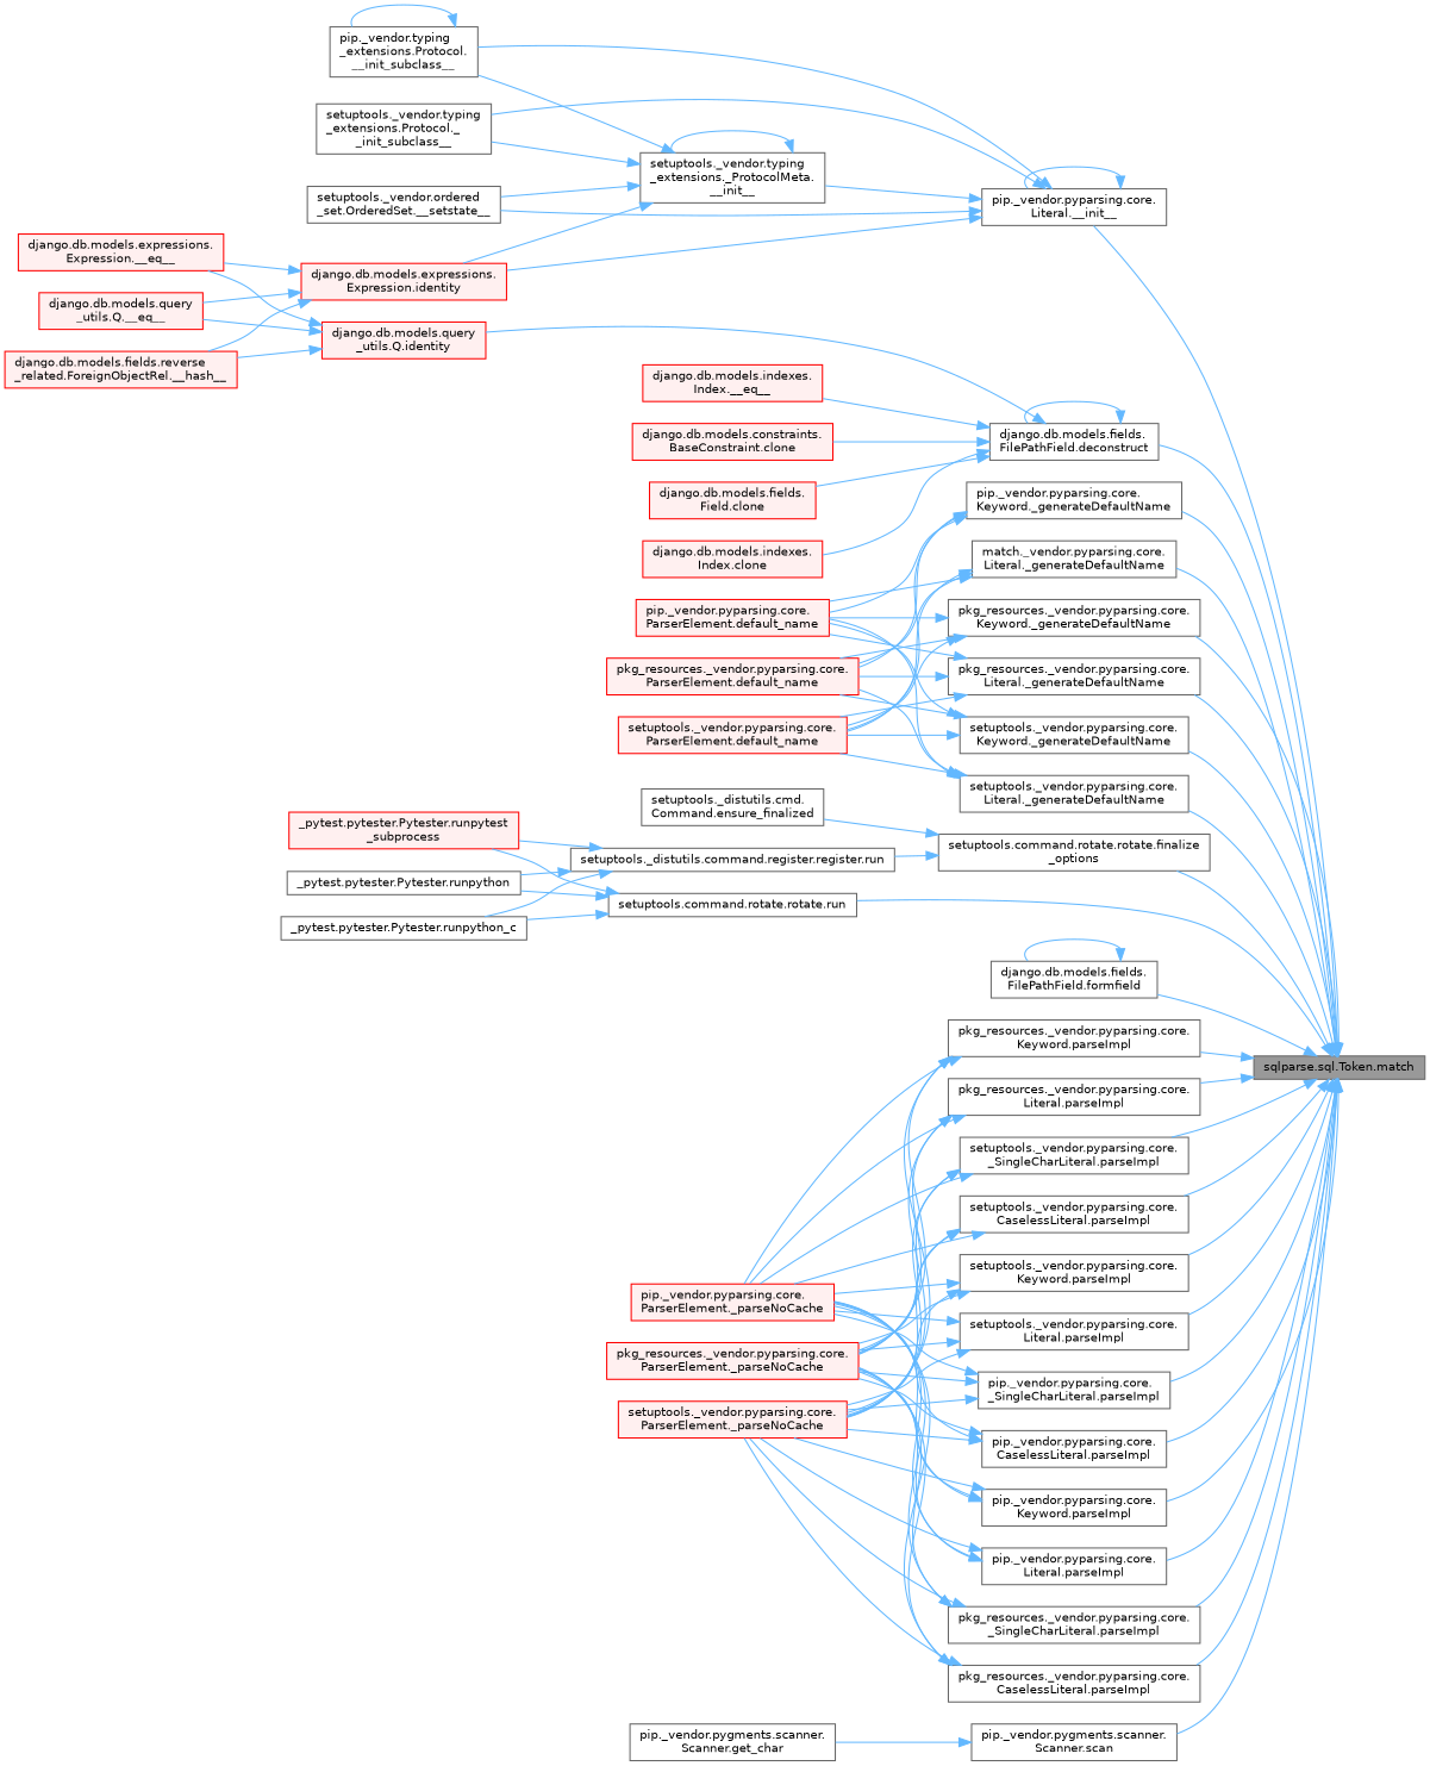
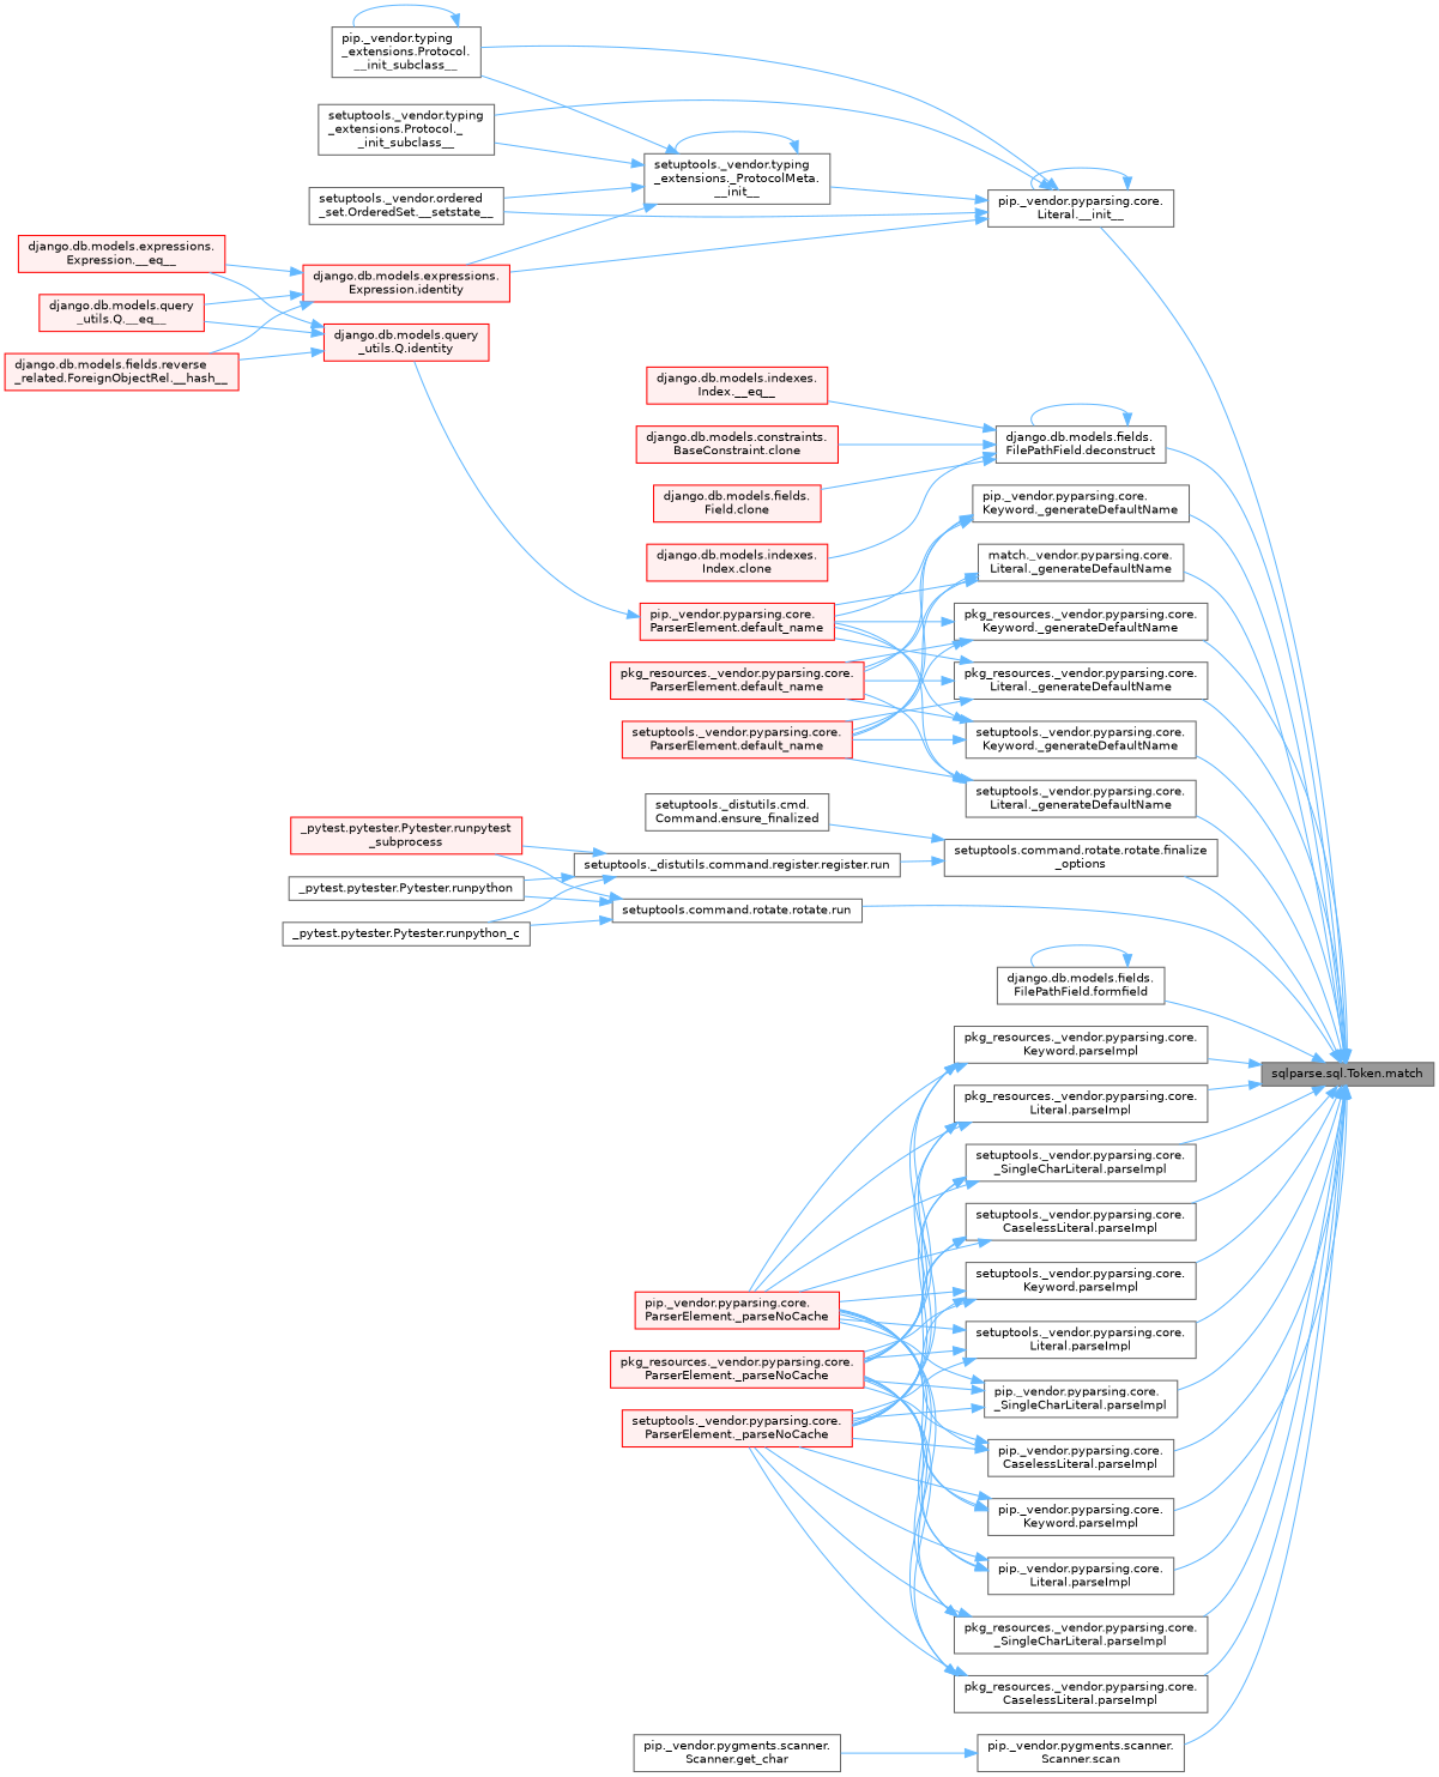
  digraph {
    rankdir=RL
    node [color=grey40 fillcolor=white fontname=Helvetica fontsize=10 shape=box style=filled]
    edge [color=steelblue1 dir=back fontname=Helvetica fontsize=10 labelfontname=Helvetica labelfontsize=10 style=solid]
    n1 [color=gray40 fillcolor=grey60 fontcolor=black height=0.2 label="sqlparse.sql.Token.match" width=0.4]
    n2 [height=0.2 label="pip._vendor.pyparsing.core.\lLiteral.__init__" width=0.4]
    n3 [height=0.2 label="pip._vendor.pyparsing.core.\lKeyword._generateDefaultName" width=0.4]
    n4 [height=0.2 label="match._vendor.pyparsing.core.\lLiteral._generateDefaultName" width=0.4]
    n5 [height=0.2 label="pkg_resources._vendor.pyparsing.core.\lKeyword._generateDefaultName" width=0.4]
    n6 [height=0.2 label="pkg_resources._vendor.pyparsing.core.\lLiteral._generateDefaultName" width=0.4]
    n7 [height=0.2 label="setuptools._vendor.pyparsing.core.\lKeyword._generateDefaultName" width=0.4]
    n8 [height=0.2 label="setuptools._vendor.pyparsing.core.\lLiteral._generateDefaultName" width=0.4]
    n9 [height=0.2 label="django.db.models.fields.\lFilePathField.deconstruct" width=0.4]
    n10 [height=0.2 label="setuptools.command.rotate.rotate.finalize\l_options" width=0.4]
    n11 [height=0.2 label="django.db.models.fields.\lFilePathField.formfield" width=0.4]
    n12 [height=0.2 label="pip._vendor.pyparsing.core.\l_SingleCharLiteral.parseImpl" width=0.4]
    n13 [height=0.2 label="pip._vendor.pyparsing.core.\lCaselessLiteral.parseImpl" width=0.4]
    n14 [height=0.2 label="pip._vendor.pyparsing.core.\lKeyword.parseImpl" width=0.4]
    n15 [height=0.2 label="pip._vendor.pyparsing.core.\lLiteral.parseImpl" width=0.4]
    n16 [height=0.2 label="pkg_resources._vendor.pyparsing.core.\l_SingleCharLiteral.parseImpl" width=0.4]
    n17 [height=0.2 label="pkg_resources._vendor.pyparsing.core.\lCaselessLiteral.parseImpl" width=0.4]
    n18 [height=0.2 label="pkg_resources._vendor.pyparsing.core.\lKeyword.parseImpl" width=0.4]
    n19 [height=0.2 label="pkg_resources._vendor.pyparsing.core.\lLiteral.parseImpl" width=0.4]
    n20 [height=0.2 label="setuptools._vendor.pyparsing.core.\l_SingleCharLiteral.parseImpl" width=0.4]
    n21 [height=0.2 label="setuptools._vendor.pyparsing.core.\lCaselessLiteral.parseImpl" width=0.4]
    n22 [height=0.2 label="setuptools._vendor.pyparsing.core.\lKeyword.parseImpl" width=0.4]
    n23 [height=0.2 label="setuptools._vendor.pyparsing.core.\lLiteral.parseImpl" width=0.4]
    n24 [height=0.2 label="setuptools.command.rotate.rotate.run" width=0.4]
    n25 [height=0.2 label="pip._vendor.pygments.scanner.\lScanner.scan" width=0.4]
    n26 [height=0.2 label="setuptools._vendor.typing\l_extensions._ProtocolMeta.\l__init__" width=0.4]
    n27 [height=0.2 label="pip._vendor.typing\l_extensions.Protocol.\l__init_subclass__" width=0.4]
    n28 [height=0.2 label="setuptools._vendor.typing\l_extensions.Protocol._\l_init_subclass__" width=0.4]
    n29 [height=0.2 label="setuptools._vendor.ordered\l_set.OrderedSet.__setstate__" width=0.4]
    n30 [color=red fillcolor="#FFF0F0" height=0.2 label="django.db.models.expressions.\lExpression.identity" width=0.4]
    n31 [color=red fillcolor="#FFF0F0" height=0.2 label="pip._vendor.pyparsing.core.\lParserElement.default_name" width=0.4]
    n32 [color=red fillcolor="#FFF0F0" height=0.2 label="pkg_resources._vendor.pyparsing.core.\lParserElement.default_name" width=0.4]
    n33 [color=red fillcolor="#FFF0F0" height=0.2 label="setuptools._vendor.pyparsing.core.\lParserElement.default_name" width=0.4]
    n34 [color=red fillcolor="#FFF0F0" height=0.2 label="django.db.models.indexes.\lIndex.__eq__" width=0.4]
    n35 [color=red fillcolor="#FFF0F0" height=0.2 label="django.db.models.constraints.\lBaseConstraint.clone" width=0.4]
    n36 [color=red fillcolor="#FFF0F0" height=0.2 label="django.db.models.fields.\lField.clone" width=0.4]
    n37 [color=red fillcolor="#FFF0F0" height=0.2 label="django.db.models.indexes.\lIndex.clone" width=0.4]
    n38 [color=red fillcolor="#FFF0F0" height=0.2 label="django.db.models.query\l_utils.Q.identity" width=0.4]
    n39 [height=0.2 label="setuptools._distutils.cmd.\lCommand.ensure_finalized" width=0.4]
    n40 [height=0.2 label="setuptools._distutils.command.register.register.run" width=0.4]
    n41 [color=red fillcolor="#FFF0F0" height=0.2 label="pip._vendor.pyparsing.core.\lParserElement._parseNoCache" width=0.4]
    n42 [color=red fillcolor="#FFF0F0" height=0.2 label="pkg_resources._vendor.pyparsing.core.\lParserElement._parseNoCache" width=0.4]
    n43 [color=red fillcolor="#FFF0F0" height=0.2 label="setuptools._vendor.pyparsing.core.\lParserElement._parseNoCache" width=0.4]
    n44 [color=red fillcolor="#FFF0F0" height=0.2 label="_pytest.pytester.Pytester.runpytest\l_subprocess" width=0.4]
    n45 [height=0.2 label="_pytest.pytester.Pytester.runpython" width=0.4]
    n46 [height=0.2 label="_pytest.pytester.Pytester.runpython_c" width=0.4]
    n47 [height=0.2 label="pip._vendor.pygments.scanner.\lScanner.get_char" width=0.4]
    n48 [color=red fillcolor="#FFF0F0" height=0.2 label="django.db.models.expressions.\lExpression.__eq__" width=0.4]
    n49 [color=red fillcolor="#FFF0F0" height=0.2 label="django.db.models.query\l_utils.Q.__eq__" width=0.4]
    n50 [color=red fillcolor="#FFF0F0" height=0.2 label="django.db.models.fields.reverse\l_related.ForeignObjectRel.__hash__" width=0.4]
    n1 -> n2
    n1 -> n3
    n1 -> n4
    n1 -> n5
    n1 -> n6
    n1 -> n7
    n1 -> n8
    n1 -> n9
    n1 -> n10
    n1 -> n11
    n1 -> n12
    n1 -> n13
    n1 -> n14
    n1 -> n15
    n1 -> n16
    n1 -> n17
    n1 -> n18
    n1 -> n19
    n1 -> n20
    n1 -> n21
    n1 -> n22
    n1 -> n23
    n1 -> n24
    n1 -> n25
    n2 -> n2
    n2 -> n26
    n2 -> n27
    n2 -> n28
    n2 -> n29
    n2 -> n30
    n3 -> n31
    n3 -> n32
    n3 -> n33
    n4 -> n31
    n4 -> n32
    n4 -> n33
    n5 -> n31
    n5 -> n32
    n5 -> n33
    n6 -> n31
    n6 -> n32
    n6 -> n33
    n7 -> n31
    n7 -> n32
    n7 -> n33
    n8 -> n31
    n8 -> n32
    n8 -> n33
    n9 -> n9
    n9 -> n34
    n9 -> n35
    n9 -> n36
    n9 -> n37
-   n9 -> n38
+   n31 -> n38
    n10 -> n39
    n10 -> n40
    n11 -> n11
    n12 -> n41
    n12 -> n42
    n12 -> n43
    n13 -> n41
    n13 -> n42
    n13 -> n43
    n14 -> n41
    n14 -> n42
    n14 -> n43
    n15 -> n41
    n15 -> n42
    n15 -> n43
    n16 -> n41
    n16 -> n42
    n16 -> n43
    n17 -> n41
    n17 -> n42
    n17 -> n43
    n18 -> n41
    n18 -> n42
    n18 -> n43
    n19 -> n41
    n19 -> n42
    n19 -> n43
    n20 -> n41
    n20 -> n42
    n20 -> n43
    n21 -> n41
    n21 -> n42
    n21 -> n43
    n22 -> n41
    n22 -> n42
    n22 -> n43
    n23 -> n41
    n23 -> n42
    n23 -> n43
    n24 -> n44
    n24 -> n45
    n24 -> n46
    n25 -> n47
    n26 -> n26
    n26 -> n27
    n26 -> n28
    n26 -> n29
    n26 -> n30
    n27 -> n27
    n30 -> n48
    n30 -> n49
    n30 -> n50
    n38 -> n48
    n38 -> n49
    n38 -> n50
    n40 -> n44
    n40 -> n45
    n40 -> n46
  }
